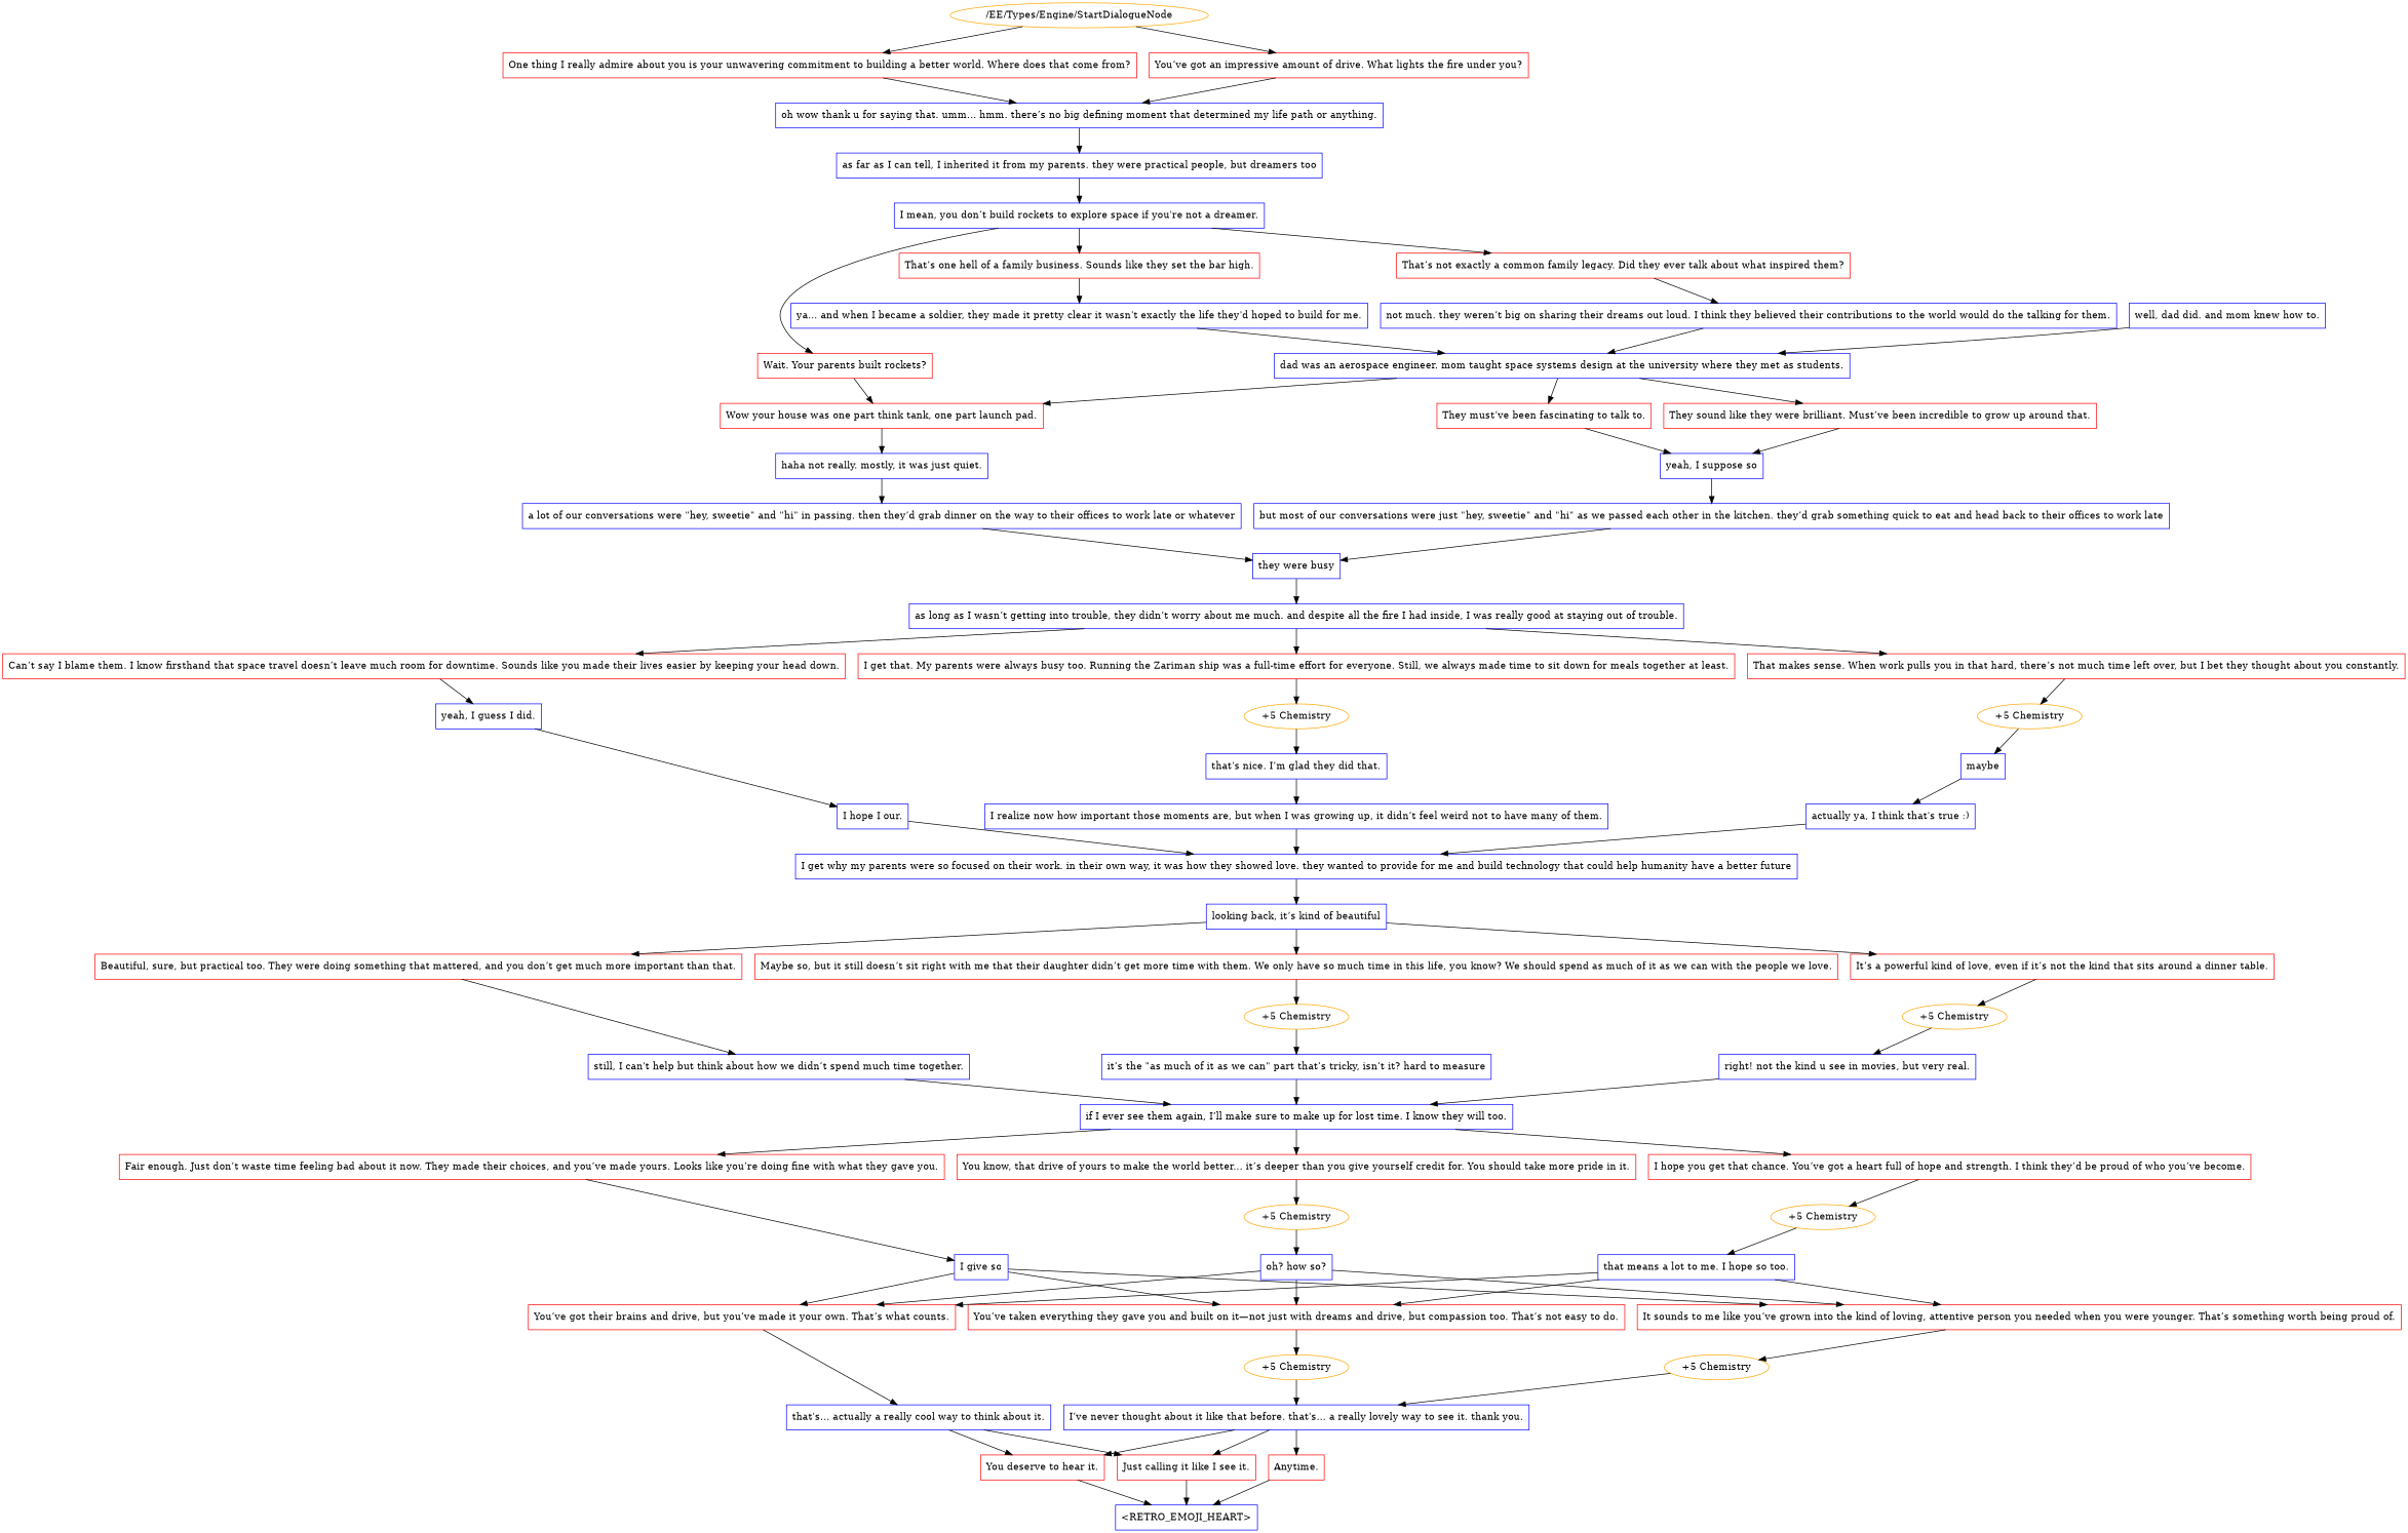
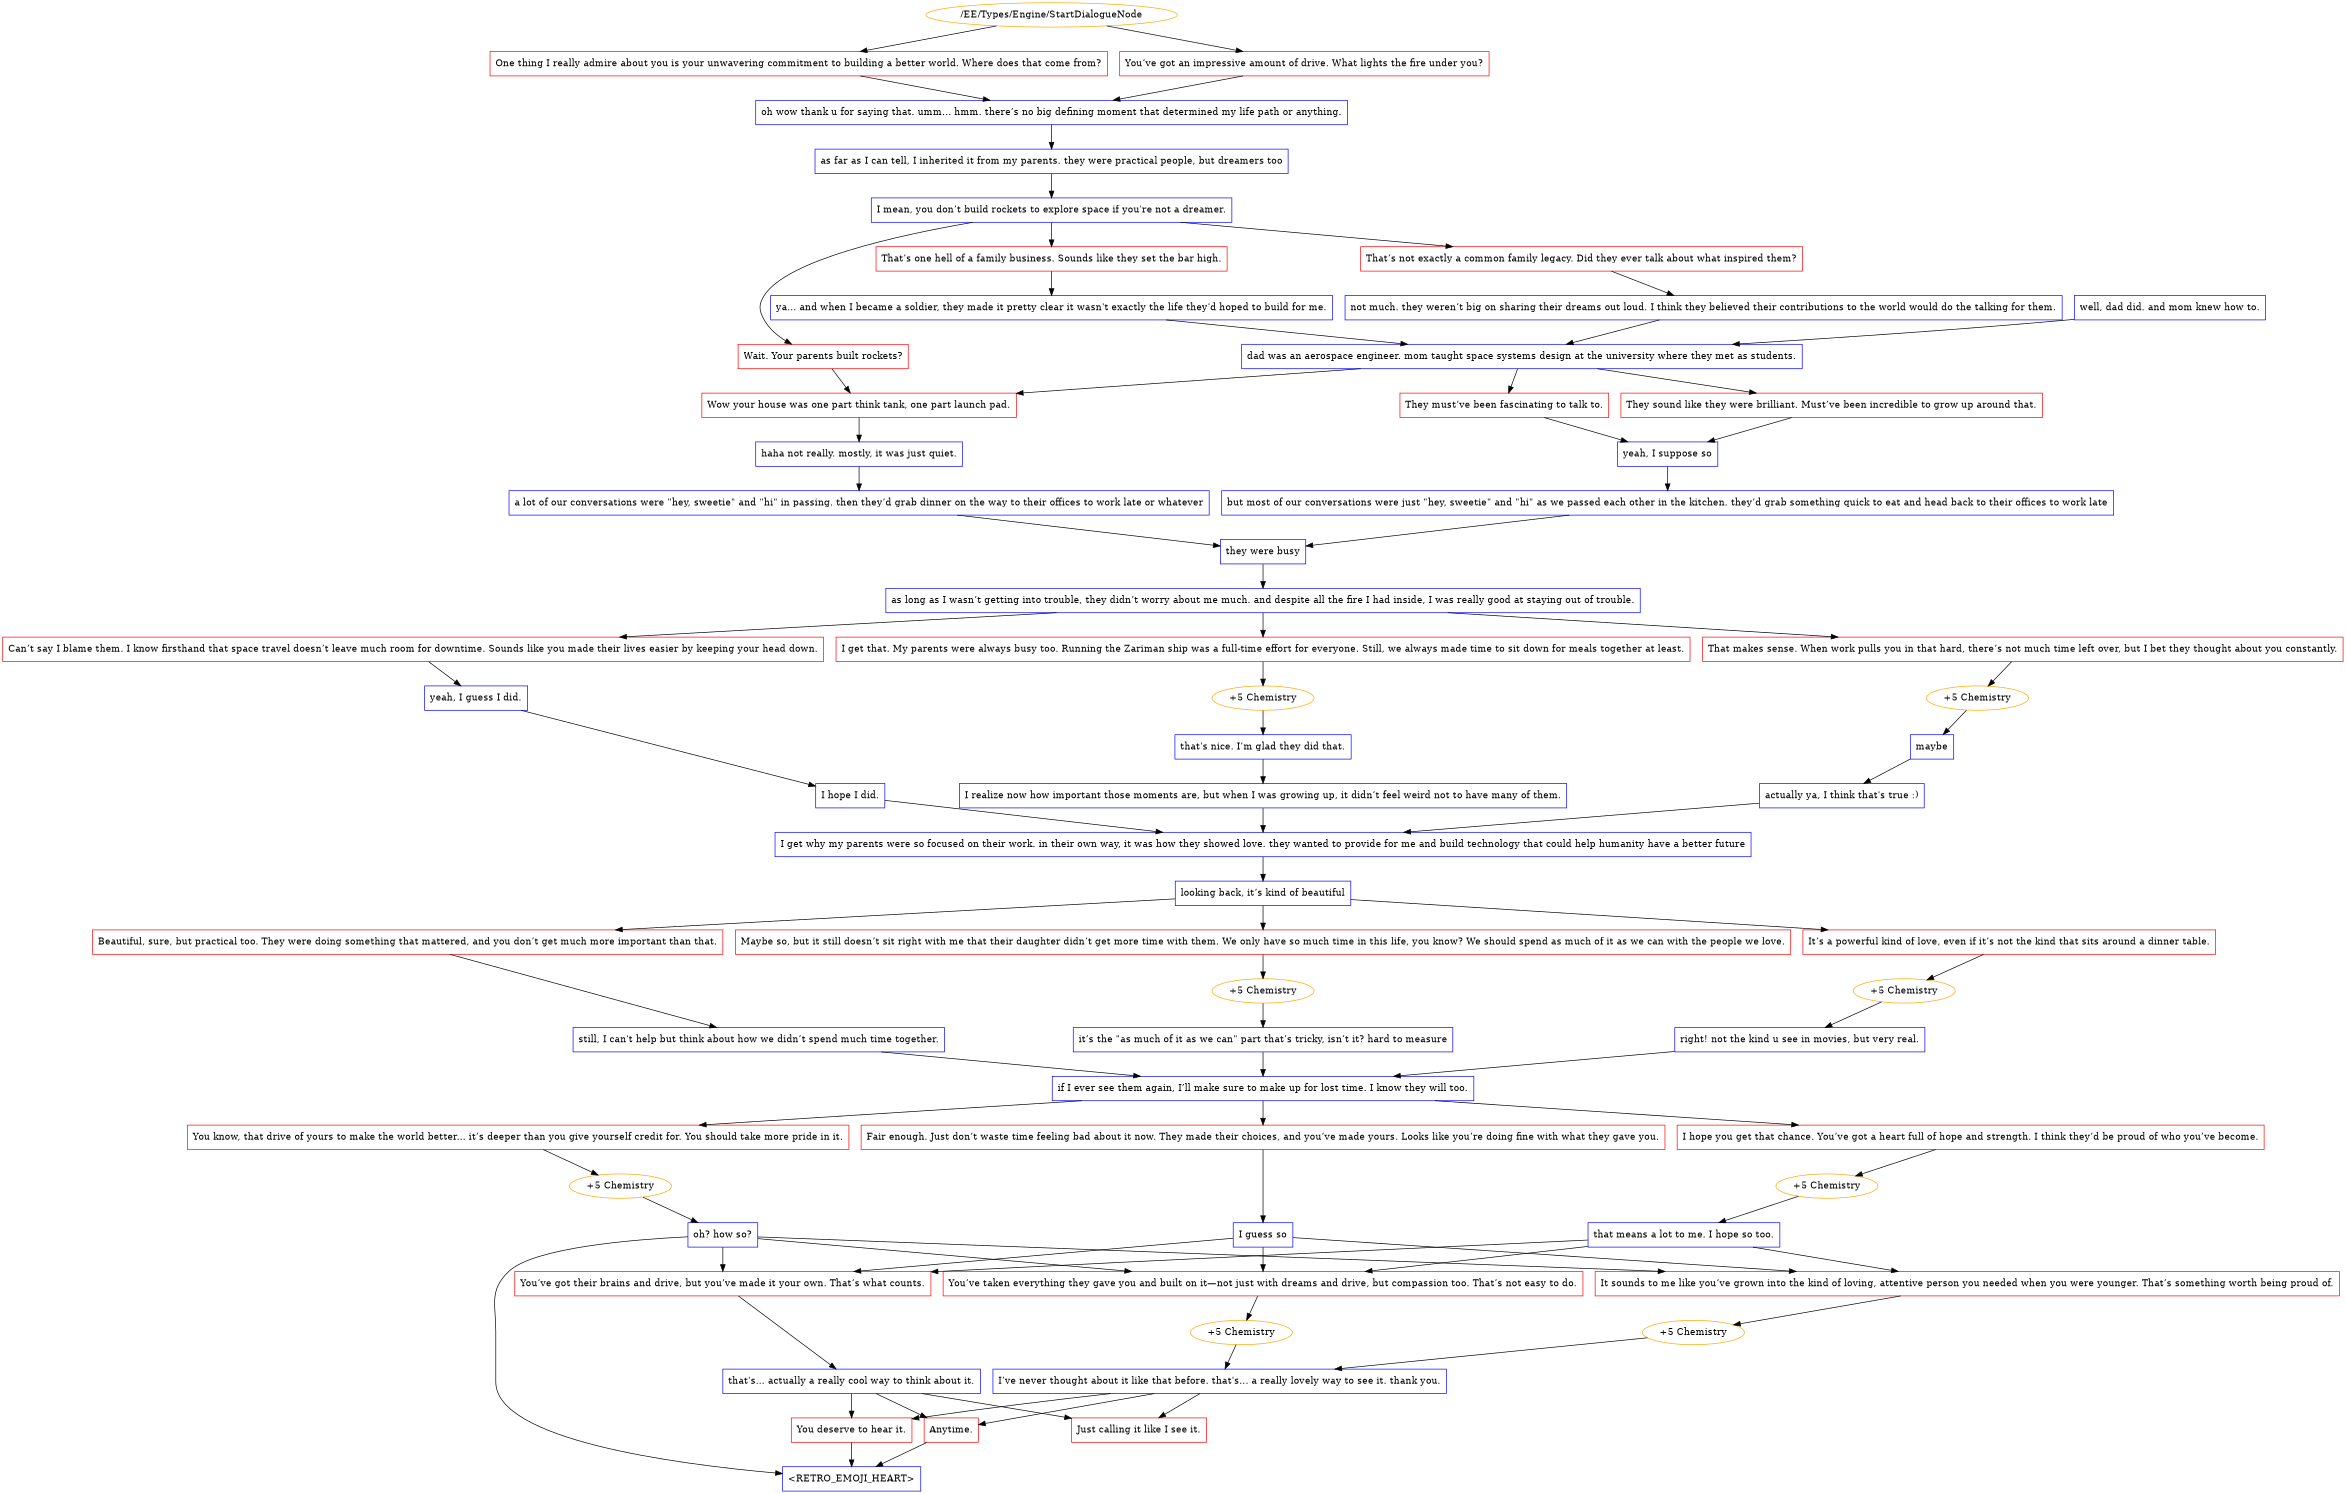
  digraph {
    node [color=blue shape=box]
    n1 [color=orange label="/EE/Types/Engine/StartDialogueNode" shape=""]
    n2 [color=red label="One thing I really admire about you is your unwavering commitment to building a better world. Where does that come from?"]
    n3 [color=red label="You’ve got an impressive amount of drive. What lights the fire under you?"]
    n4 [label="oh wow thank u for saying that. umm... hmm. there’s no big defining moment that determined my life path or anything."]
    n5 [label="as far as I can tell, I inherited it from my parents. they were practical people, but dreamers too"]
    n6 [label="I mean, you don’t build rockets to explore space if you're not a dreamer."]
    n7 [color=red label="Wait. Your parents built rockets?"]
    n8 [color=red label="That’s one hell of a family business. Sounds like they set the bar high."]
    n9 [color=red label="That’s not exactly a common family legacy. Did they ever talk about what inspired them?"]
    n10 [color=red label="Wow your house was one part think tank, one part launch pad."]
    n11 [label="ya... and when I became a soldier, they made it pretty clear it wasn't exactly the life they'd hoped to build for me."]
    n12 [label="not much. they weren’t big on sharing their dreams out loud. I think they believed their contributions to the world would do the talking for them."]
    n13 [label="well, dad did. and mom knew how to."]
    n14 [label="dad was an aerospace engineer. mom taught space systems design at the university where they met as students."]
    n15 [color=red label="They must’ve been fascinating to talk to."]
    n16 [color=red label="They sound like they were brilliant. Must’ve been incredible to grow up around that."]
    n17 [label="haha not really. mostly, it was just quiet."]
    n18 [label="yeah, I suppose so"]
    n19 [label="a lot of our conversations were \"hey, sweetie\" and \"hi\" in passing. then they’d grab dinner on the way to their offices to work late or whatever"]
    n20 [label="but most of our conversations were just \"hey, sweetie\" and \"hi\" as we passed each other in the kitchen. they’d grab something quick to eat and head back to their offices to work late"]
    n21 [label="they were busy"]
    n22 [label="as long as I wasn’t getting into trouble, they didn’t worry about me much. and despite all the fire I had inside, I was really good at staying out of trouble."]
    n23 [color=red label="I get that. My parents were always busy too. Running the Zariman ship was a full-time effort for everyone. Still, we always made time to sit down for meals together at least."]
    n24 [color=red label="That makes sense. When work pulls you in that hard, there’s not much time left over, but I bet they thought about you constantly."]
    n25 [color=red label="Can’t say I blame them. I know firsthand that space travel doesn’t leave much room for downtime. Sounds like you made their lives easier by keeping your head down."]
    n26 [color=orange label="+5 Chemistry" shape=""]
    n27 [color=orange label="+5 Chemistry" shape=""]
    n28 [label="yeah, I guess I did."]
    n29 [label="that's nice. I’m glad they did that."]
    n30 [label=maybe]
-   n31 [label="I hope I our."]
+   n31 [label="I hope I did."]
    n32 [label="I realize now how important those moments are, but when I was growing up, it didn’t feel weird not to have many of them."]
    n33 [label="actually ya, I think that's true :)"]
    n34 [label="I get why my parents were so focused on their work. in their own way, it was how they showed love. they wanted to provide for me and build technology that could help humanity have a better future"]
    n35 [label="looking back, it’s kind of beautiful"]
    n36 [color=red label="Maybe so, but it still doesn’t sit right with me that their daughter didn’t get more time with them. We only have so much time in this life, you know? We should spend as much of it as we can with the people we love."]
    n37 [color=red label="Beautiful, sure, but practical too. They were doing something that mattered, and you don’t get much more important than that."]
    n38 [color=red label="It’s a powerful kind of love, even if it’s not the kind that sits around a dinner table."]
    n39 [color=orange label="+5 Chemistry" shape=""]
    n40 [label="still, I can't help but think about how we didn’t spend much time together."]
    n41 [color=orange label="+5 Chemistry" shape=""]
    n42 [label="it’s the \"as much of it as we can\" part that’s tricky, isn’t it? hard to measure"]
    n43 [label="if I ever see them again, I’ll make sure to make up for lost time. I know they will too."]
    n44 [label="right! not the kind u see in movies, but very real."]
    n45 [color=red label="Fair enough. Just don’t waste time feeling bad about it now. They made their choices, and you’ve made yours. Looks like you’re doing fine with what they gave you."]
    n46 [color=red label="You know, that drive of yours to make the world better... it’s deeper than you give yourself credit for. You should take more pride in it."]
    n47 [color=red label="I hope you get that chance. You’ve got a heart full of hope and strength. I think they’d be proud of who you’ve become."]
-   n48 [label="I give so"]
+   n48 [label="I guess so"]
    n49 [color=orange label="+5 Chemistry" shape=""]
    n50 [color=orange label="+5 Chemistry" shape=""]
    n51 [color=red label="You’ve got their brains and drive, but you’ve made it your own. That’s what counts."]
    n52 [color=red label="It sounds to me like you’ve grown into the kind of loving, attentive person you needed when you were younger. That’s something worth being proud of."]
    n53 [color=red label="You’ve taken everything they gave you and built on it—not just with dreams and drive, but compassion too. That’s not easy to do."]
    n54 [label="oh? how so?"]
    n55 [label="that means a lot to me. I hope so too."]
    n56 [label="that's... actually a really cool way to think about it."]
    n57 [color=orange label="+5 Chemistry" shape=""]
    n58 [color=orange label="+5 Chemistry" shape=""]
    n59 [color=red label="Just calling it like I see it."]
    n60 [color=red label="Anytime."]
    n61 [color=red label="You deserve to hear it."]
    n62 [label="I’ve never thought about it like that before. that's... a really lovely way to see it. thank you."]
    n63 [label="<RETRO_EMOJI_HEART>"]
    n1 -> n2
    n1 -> n3
    n2 -> n4
    n3 -> n4
    n4 -> n5
    n5 -> n6
    n6 -> n7
    n6 -> n8
    n6 -> n9
    n7 -> n10
    n8 -> n11
    n9 -> n12
    n10 -> n17
    n11 -> n14
    n12 -> n14
    n13 -> n14
    n14 -> n10
    n14 -> n15
    n14 -> n16
    n15 -> n18
    n16 -> n18
    n17 -> n19
    n18 -> n20
    n19 -> n21
    n20 -> n21
    n21 -> n22
    n22 -> n23
    n22 -> n24
    n22 -> n25
    n23 -> n26
    n24 -> n27
    n25 -> n28
    n26 -> n29
    n27 -> n30
    n28 -> n31
    n29 -> n32
    n30 -> n33
    n31 -> n34
    n32 -> n34
    n33 -> n34
    n34 -> n35
    n35 -> n36
    n35 -> n37
    n35 -> n38
    n36 -> n39
    n37 -> n40
    n38 -> n41
    n39 -> n42
    n40 -> n43
    n41 -> n44
    n42 -> n43
    n43 -> n45
    n43 -> n46
    n43 -> n47
    n44 -> n43
    n45 -> n48
    n46 -> n49
    n47 -> n50
    n48 -> n51
    n48 -> n52
    n48 -> n53
    n49 -> n54
    n50 -> n55
    n51 -> n56
    n52 -> n57
    n53 -> n58
    n54 -> n51
    n54 -> n52
    n54 -> n53
    n55 -> n51
    n55 -> n52
    n55 -> n53
    n56 -> n59
+   n56 -> n60
    n56 -> n61
    n57 -> n62
    n58 -> n62
-   n59 -> n63
+   n54 -> n63
    n60 -> n63
    n61 -> n63
    n62 -> n59
    n62 -> n60
    n62 -> n61
  }
